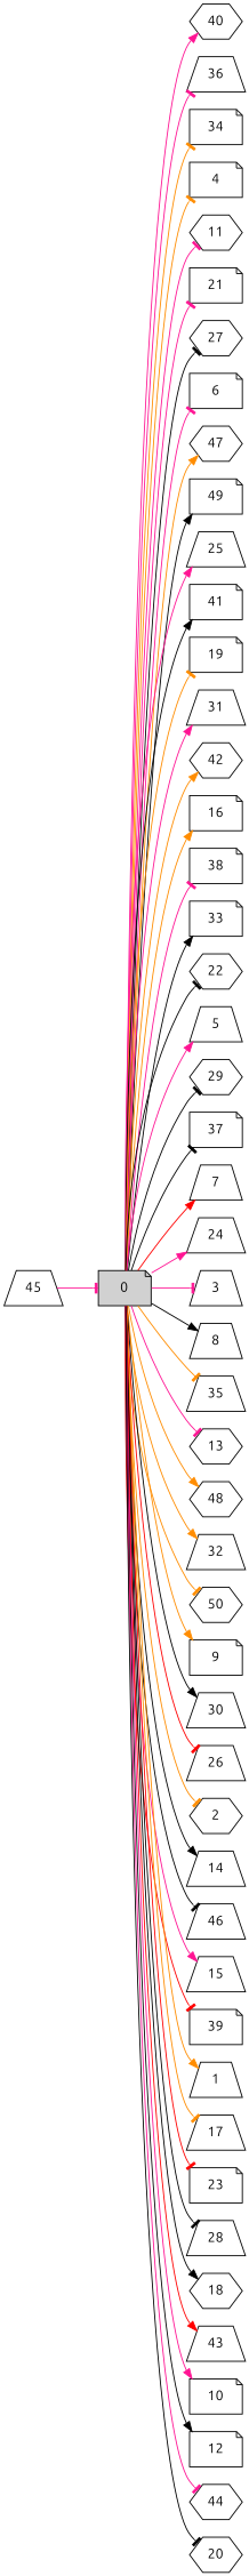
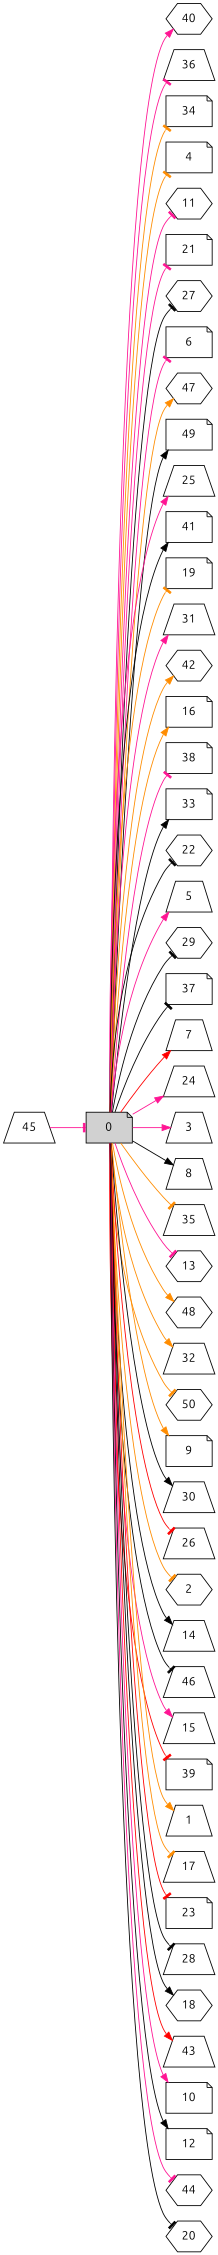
  digraph {
    fontname=Ubuntu
    rankdir=LR
    node [fillcolor=white fontname=Ubuntu shape=trapezium style=filled]
    edge [arrowhead=tee color=deeppink fontname=Ubuntu]
    0 [fillcolor=grey82 shape=note]
    n2 [label="40\n" shape=hexagon]
    n3 [label="36\n"]
    n4 [label="34\n" shape=note]
    n5 [label="4\n" shape=note]
    n6 [label="11\n" shape=hexagon]
    n7 [label="21\n" shape=note]
    n8 [label="27\n" shape=hexagon]
    n9 [label="6\n" shape=note]
    n10 [label="47\n" shape=hexagon]
    n11 [label="49\n" shape=note]
    n12 [label="25\n"]
    n13 [label="41\n" shape=note]
    n14 [label="19\n" shape=note]
    n15 [label="31\n"]
    n16 [label="42\n" shape=hexagon]
    n17 [label="16\n" shape=note]
    n18 [label="38\n" shape=note]
    n19 [label="33\n" shape=note]
    n20 [label="22\n" shape=hexagon]
    n21 [label="5\n"]
    n22 [label="29\n" shape=hexagon]
    n23 [label="37\n" shape=note]
    n24 [label="7\n"]
    n25 [label="24\n"]
    n26 [label="3\n"]
    n27 [label="8\n"]
    n28 [label="35\n"]
    n29 [label="13\n" shape=hexagon]
    n30 [label="48\n" shape=hexagon]
    n31 [label="32\n"]
    n32 [label="50\n" shape=hexagon]
    n33 [label="9\n" shape=note]
    n34 [label="30\n"]
    n35 [label="26\n"]
    n36 [label="2\n" shape=hexagon]
    n37 [label="14\n"]
    n38 [label="46\n"]
    n39 [label="15\n"]
    n40 [label="39\n" shape=note]
    n41 [label="1\n"]
    n42 [label="17\n"]
    n43 [label="23\n" shape=note]
    n44 [label="28\n"]
    n45 [label="18\n" shape=hexagon]
    n46 [label="43\n"]
    n47 [label="10\n" shape=note]
    n48 [label="12\n" shape=note]
    n49 [label="44\n" shape=hexagon]
    n50 [label="20\n" shape=hexagon]
    n51 [label="45\n"]
    0 -> n2 [arrowhead=normal]
    0 -> n3
    0 -> n4 [color=darkorange]
    0 -> n5 [color=darkorange]
    0 -> n6
    0 -> n7
    0 -> n8 [color=black]
    0 -> n9
    0 -> n10 [arrowhead=normal color=darkorange]
    0 -> n11 [arrowhead=normal color=black]
    0 -> n12 [arrowhead=normal]
    0 -> n13 [arrowhead=normal color=black]
    0 -> n14 [color=darkorange]
    0 -> n15 [arrowhead=normal]
    0 -> n16 [arrowhead=normal color=darkorange]
    0 -> n17 [arrowhead=normal color=darkorange]
    0 -> n18
    0 -> n19 [arrowhead=normal color=black]
    0 -> n20 [color=black]
    0 -> n21 [arrowhead=normal]
    0 -> n22 [color=black]
    0 -> n23 [color=black]
    0 -> n24 [arrowhead=normal color=red]
    0 -> n25 [arrowhead=normal]
-   0 -> n26
+   0 -> n26 [arrowhead=normal]
    0 -> n27 [arrowhead=normal color=black]
    0 -> n28 [color=darkorange]
    0 -> n29
    0 -> n30 [arrowhead=normal color=darkorange]
    0 -> n31 [arrowhead=normal color=darkorange]
    0 -> n32 [color=darkorange]
    0 -> n33 [arrowhead=normal color=darkorange]
    0 -> n34 [arrowhead=normal color=black]
    0 -> n35 [color=red]
    0 -> n36 [color=darkorange]
    0 -> n37 [arrowhead=normal color=black]
    0 -> n38 [color=black]
    0 -> n39 [arrowhead=normal]
    0 -> n40 [color=red]
    0 -> n41 [arrowhead=normal color=darkorange]
    0 -> n42 [color=darkorange]
    0 -> n43 [color=red]
    0 -> n44 [color=black]
    0 -> n45 [arrowhead=normal color=black]
    0 -> n46 [arrowhead=normal color=red]
    0 -> n47 [arrowhead=normal]
    0 -> n48 [arrowhead=normal color=black]
    0 -> n49
    0 -> n50 [color=black]
    n51 -> 0
  }
